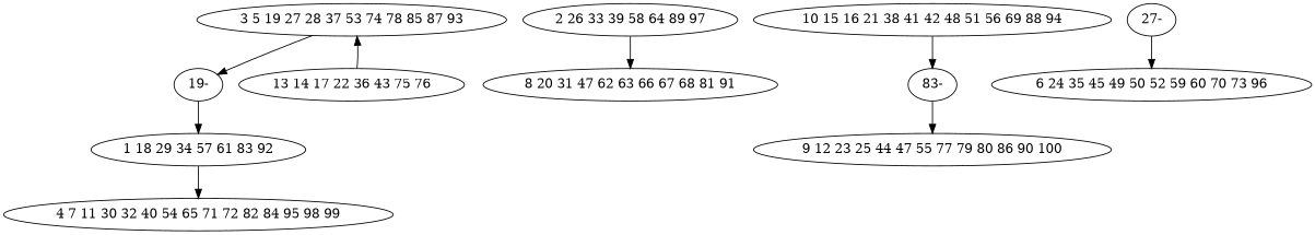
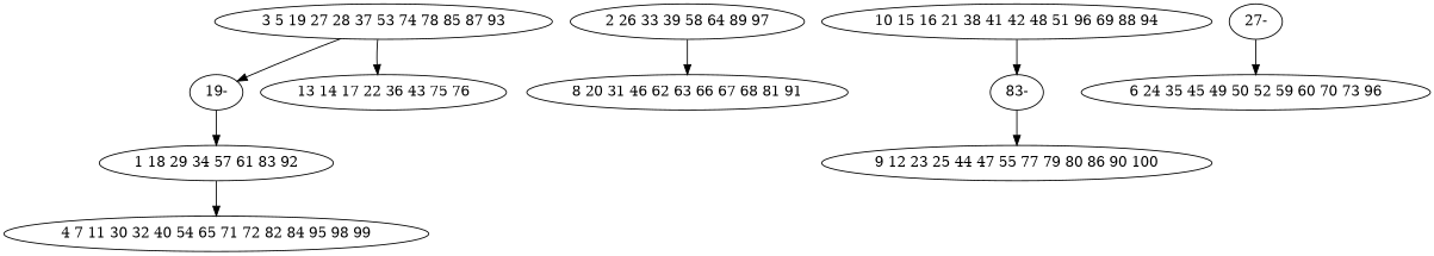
  digraph {
    n1 [label="3 5 19 27 28 37 53 74 78 85 87 93"]
    n2 [label="19-"]
    n3 [label="13 14 17 22 36 43 75 76"]
    n4 [label="2 26 33 39 58 64 89 97"]
-   n5 [label="8 20 31 47 62 63 66 67 68 81 91"]
+   n5 [label="8 20 31 46 62 63 66 67 68 81 91"]
    n6 [label="1 18 29 34 57 61 83 92"]
    n7 [label="4 7 11 30 32 40 54 65 71 72 82 84 95 98 99"]
-   n8 [label="10 15 16 21 38 41 42 48 51 56 69 88 94"]
+   n8 [label="10 15 16 21 38 41 42 48 51 96 69 88 94"]
    n9 [label="83-"]
    n10 [label="27-"]
    n11 [label="6 24 35 45 49 50 52 59 60 70 73 96"]
    n12 [label="9 12 23 25 44 47 55 77 79 80 86 90 100"]
    n1 -> n2
-   n3 -> n1
+   n1 -> n3
    n2 -> n6
    n4 -> n5
    n6 -> n7
    n8 -> n9
    n9 -> n12
    n10 -> n11
  }
